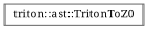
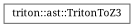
  digraph {
    rankdir=LR
    fontname="Noto Serif"
-   n1 [color=grey40 fillcolor=white fontname="Noto Serif" fontsize=10 height=0.2 label="triton::ast::TritonToZ0" shape=box style=filled width=0.4]
+   n1 [color=grey40 fillcolor=white fontname="Noto Serif" fontsize=10 height=0.2 label="triton::ast::TritonToZ3" shape=box style=filled width=0.4]
  }
